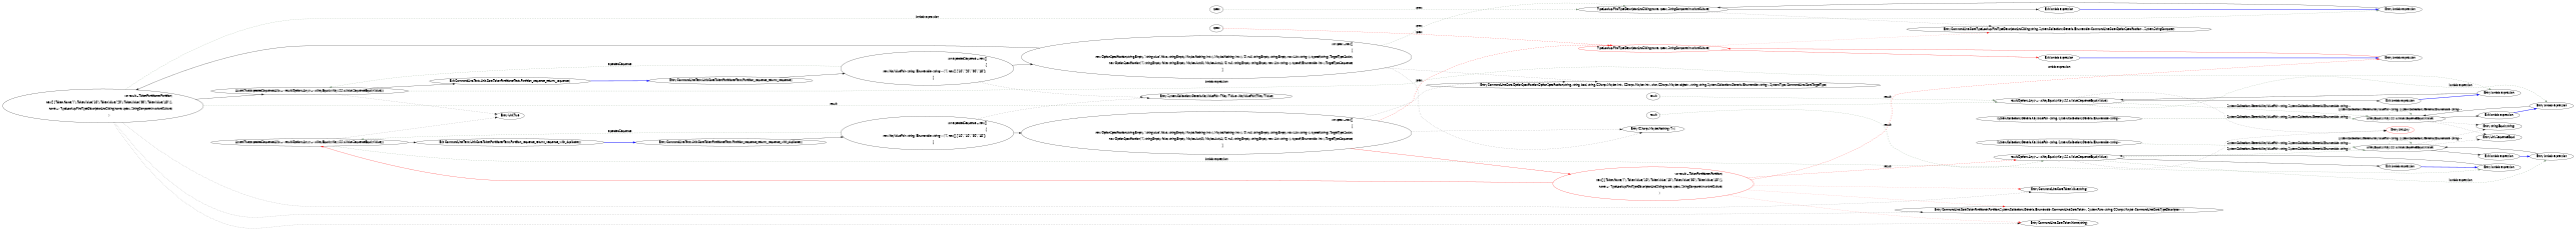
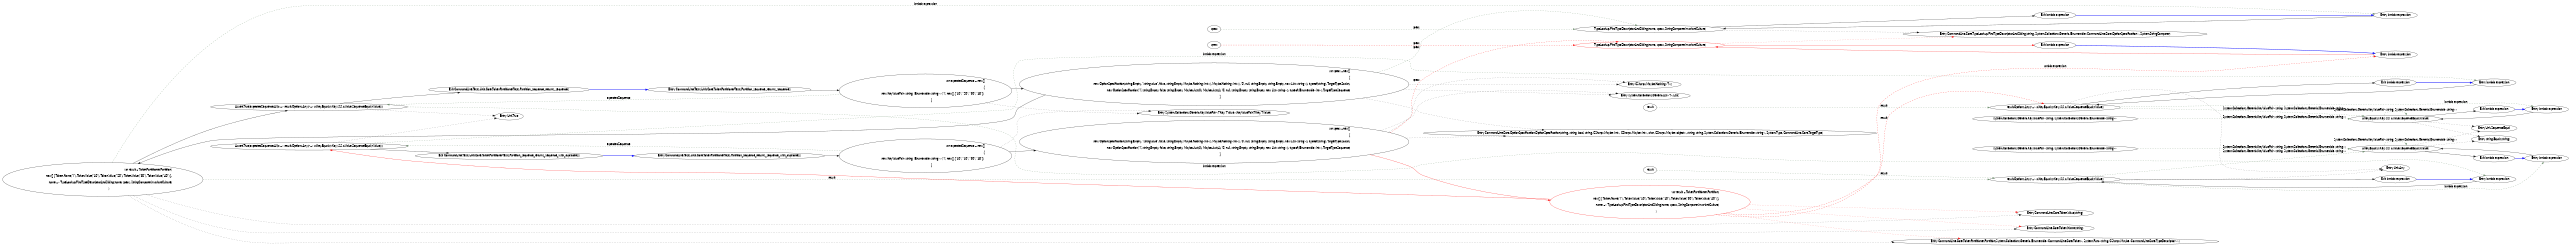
  digraph {
    fontname=Lato
    rankdir=LR
    node [fontname=Lato cluster="lambda expression"]
    edge [fontname=Lato style=dotted]
    n1 [label=specs cluster=""]
    n2 [label="TypeLookup.FindTypeDescriptorAndSibling(name, specs, StringComparer.InvariantCulture)" span="30-30"]
    n3 [label="Exit lambda expression" span="30-30"]
    n4 [cluster="CommandLine.Core.TypeLookup.FindTypeDescriptorAndSibling(string, System.Collections.Generic.IEnumerable<CommandLine.Core.OptionSpecification>, System.StringComparer)" label="Entry CommandLine.Core.TypeLookup.FindTypeDescriptorAndSibling(string, System.Collections.Generic.IEnumerable<CommandLine.Core.OptionSpecification>, System.StringComparer)" span="11-11"]
    n5 [label=result cluster=""]
    n6 [label="result.Options.Any(r => a.Key.Equals(r.Key) && a.Value.SequenceEqual(r.Value))" span="34-34"]
    n7 [label="a.Key.Equals(r.Key) && a.Value.SequenceEqual(r.Value)" span="34-34"]
    n8 [label="Exit lambda expression" span="34-34"]
-   n9 [cluster="Unk.Any" label="Entry Unk.Any" color=red]
+   n9 [cluster="Unk.Any" label="Entry Unk.Any"]
    n10 [label="Entry lambda expression" span="34-34"]
    n11 [label="System.Collections.Generic.KeyValuePair<string, System.Collections.Generic.IEnumerable<string>>" cluster=""]
    n12 [label="Exit lambda expression" span="34-34"]
    n13 [cluster="string.Equals(string)" label="Entry string.Equals(string)" span="0-0"]
    n14 [cluster="Unk.SequenceEqual" label="Entry Unk.SequenceEqual"]
    n15 [label=specs cluster=""]
    n16 [color=red community=0 label="TypeLookup.FindTypeDescriptorAndSibling(name, specs, StringComparer.InvariantCulture)" span="56-56"]
    n17 [label="Exit lambda expression" span="56-56"]
    n18 [label=result cluster=""]
    n19 [label="result.Options.Any(r => a.Key.Equals(r.Key) && a.Value.SequenceEqual(r.Value))" span="60-60"]
    n20 [label="a.Key.Equals(r.Key) && a.Value.SequenceEqual(r.Value)" span="60-60"]
    n21 [label="Exit lambda expression" span="60-60"]
    n22 [label="Entry lambda expression" span="60-60"]
    n23 [label="System.Collections.Generic.KeyValuePair<string, System.Collections.Generic.IEnumerable<string>>" cluster=""]
    n24 [label="Exit lambda expression" span="60-60"]
    n25 [cluster="CommandLine.Tests.Unit.Core.TokenPartitionerTests.Partition_sequence_returns_sequence()" label="Entry CommandLine.Tests.Unit.Core.TokenPartitionerTests.Partition_sequence_returns_sequence()" span="14-14"]
    n26 [cluster="CommandLine.Tests.Unit.Core.TokenPartitionerTests.Partition_sequence_returns_sequence()" label="var expectedSequence = new[]\r\n                {\r\n                    new KeyValuePair<string, IEnumerable<string>>(''i'', new[] {''10'', ''20'', ''30'', ''40''}) \r\n                }" span="17-20"]
    n27 [cluster="CommandLine.Tests.Unit.Core.TokenPartitionerTests.Partition_sequence_returns_sequence()" label="var specs =new[]\r\n                {\r\n                    new OptionSpecification(string.Empty, ''stringvalue'', false, string.Empty, Maybe.Nothing<int>(), Maybe.Nothing<int>(), '\0', null, string.Empty, string.Empty, new List<string>(), typeof(string), TargetType.Scalar),\r\n                    new OptionSpecification(''i'', string.Empty, false, string.Empty, Maybe.Just(3), Maybe.Just(4), '\0', null, string.Empty, string.Empty, new List<string>(), typeof(IEnumerable<int>), TargetType.Sequence)\r\n                }" span="21-25"]
    n28 [cluster="System.Collections.Generic.KeyValuePair<TKey, TValue>.KeyValuePair(TKey, TValue)" label="Entry System.Collections.Generic.KeyValuePair<TKey, TValue>.KeyValuePair(TKey, TValue)" span="0-0"]
    n29 [cluster="CommandLine.Tests.Unit.Core.TokenPartitionerTests.Partition_sequence_returns_sequence()" label="Assert.True(expectedSequence.All(a => result.Options.Any(r => a.Key.Equals(r.Key) && a.Value.SequenceEqual(r.Value))))" span="34-34"]
    n30 [cluster="CommandLine.Tests.Unit.Core.TokenPartitionerTests.Partition_sequence_returns_sequence()" label="var result = TokenPartitioner.Partition(\r\n                new[] { Token.Name(''i''), Token.Value(''10''), Token.Value(''20''), Token.Value(''30''), Token.Value(''40'') },\r\n                name => TypeLookup.FindTypeDescriptorAndSibling(name, specs, StringComparer.InvariantCulture)\r\n                )" span="28-31"]
    n31 [cluster="CommandLine.Core.OptionSpecification.OptionSpecification(string, string, bool, string, CSharpx.Maybe<int>, CSharpx.Maybe<int>, char, CSharpx.Maybe<object>, string, string, System.Collections.Generic.IEnumerable<string>, System.Type, CommandLine.Core.TargetType)" label="Entry CommandLine.Core.OptionSpecification.OptionSpecification(string, string, bool, string, CSharpx.Maybe<int>, CSharpx.Maybe<int>, char, CSharpx.Maybe<object>, string, string, System.Collections.Generic.IEnumerable<string>, System.Type, CommandLine.Core.TargetType)" span="16-16"]
    n32 [cluster="CSharpx.Maybe.Nothing<T>()" label="Entry CSharpx.Maybe.Nothing<T>()" span="116-116"]
+   n33 [cluster="System.Collections.Generic.List<T>.List()" label="Entry System.Collections.Generic.List<T>.List()" span="0-0"]
    n34 [cluster="CommandLine.Tests.Unit.Core.TokenPartitionerTests.Partition_sequence_returns_sequence()" label="Exit CommandLine.Tests.Unit.Core.TokenPartitionerTests.Partition_sequence_returns_sequence()" span="14-14"]
    n35 [cluster="Unk.True" label="Entry Unk.True"]
    n36 [label="Entry lambda expression" span="34-34"]
    n37 [cluster="CommandLine.Core.Token.Name(string)" label="Entry CommandLine.Core.Token.Name(string)" span="19-19"]
    n38 [cluster="CommandLine.Core.Token.Value(string)" label="Entry CommandLine.Core.Token.Value(string)" span="24-24"]
    n39 [cluster="CommandLine.Core.TokenPartitioner.Partition(System.Collections.Generic.IEnumerable<CommandLine.Core.Token>, System.Func<string, CSharpx.Maybe<CommandLine.Core.TypeDescriptor>>)" label="Entry CommandLine.Core.TokenPartitioner.Partition(System.Collections.Generic.IEnumerable<CommandLine.Core.Token>, System.Func<string, CSharpx.Maybe<CommandLine.Core.TypeDescriptor>>)" span="12-12"]
    n40 [label="Entry lambda expression" span="30-30"]
    n41 [cluster="CommandLine.Tests.Unit.Core.TokenPartitionerTests.Partition_sequence_returns_sequence_with_duplicates()" label="Entry CommandLine.Tests.Unit.Core.TokenPartitionerTests.Partition_sequence_returns_sequence_with_duplicates()" span="40-40"]
    n42 [cluster="CommandLine.Tests.Unit.Core.TokenPartitionerTests.Partition_sequence_returns_sequence_with_duplicates()" label="var expectedSequence = new[]\r\n                {\r\n                    new KeyValuePair<string, IEnumerable<string>>(''i'', new[] {''10'', ''10'', ''30'', ''40''}) \r\n                }" span="43-46"]
    n43 [cluster="CommandLine.Tests.Unit.Core.TokenPartitionerTests.Partition_sequence_returns_sequence_with_duplicates()" label="var specs =new[]\r\n                {\r\n                    new OptionSpecification(string.Empty, ''stringvalue'', false, string.Empty, Maybe.Nothing<int>(), Maybe.Nothing<int>(), '\0', null, string.Empty, string.Empty, new List<string>(), typeof(string), TargetType.Scalar),\r\n                    new OptionSpecification(''i'', string.Empty, false, string.Empty, Maybe.Just(3), Maybe.Just(4), '\0', null, string.Empty, string.Empty, new List<string>(), typeof(IEnumerable<int>), TargetType.Sequence)\r\n                }" span="47-51"]
    n44 [cluster="CommandLine.Tests.Unit.Core.TokenPartitionerTests.Partition_sequence_returns_sequence_with_duplicates()" label="Assert.True(expectedSequence.All(a => result.Options.Any(r => a.Key.Equals(r.Key) && a.Value.SequenceEqual(r.Value))))" span="60-60"]
    n45 [cluster="CommandLine.Tests.Unit.Core.TokenPartitionerTests.Partition_sequence_returns_sequence_with_duplicates()" color=red community=0 label="var result = TokenPartitioner.Partition(\r\n                new[] { Token.Name(''i''), Token.Value(''10''), Token.Value(''10''), Token.Value(''30''), Token.Value(''40'') },\r\n                name => TypeLookup.FindTypeDescriptorAndSibling(name, specs, StringComparer.InvariantCulture)\r\n                )" span="54-57"]
    n46 [cluster="CommandLine.Tests.Unit.Core.TokenPartitionerTests.Partition_sequence_returns_sequence_with_duplicates()" label="Exit CommandLine.Tests.Unit.Core.TokenPartitionerTests.Partition_sequence_returns_sequence_with_duplicates()" span="40-40"]
    n47 [label="Entry lambda expression" span="60-60"]
    n48 [label="Entry lambda expression" span="56-56"]
    n1 -> n2 [color=darkseagreen4 label=specs style=dashed]
    n2 -> n3 [style=solid]
    n2 -> n4
    n3 -> n40 [color=blue style=bold]
    n5 -> n6 [color=darkseagreen4 label=result style=dashed]
    n6 -> n7 [color=darkseagreen4 label="System.Collections.Generic.KeyValuePair<string, System.Collections.Generic.IEnumerable<string>>" style=dashed]
    n6 -> n8 [style=solid]
    n6 -> n9
    n6 -> n10 [color=darkseagreen4 label="lambda expression" style=dashed]
    n7 -> n7 [color=darkseagreen4 label="System.Collections.Generic.KeyValuePair<string, System.Collections.Generic.IEnumerable<string>>" style=dashed]
    n7 -> n12 [style=solid]
    n7 -> n13
    n7 -> n14
    n8 -> n36 [color=blue style=bold]
    n10 -> n7 [style=solid]
    n11 -> n7 [color=darkseagreen4 label="System.Collections.Generic.KeyValuePair<string, System.Collections.Generic.IEnumerable<string>>" style=dashed]
    n12 -> n10 [color=blue style=bold]
    n15 -> n16 [color=red label=specs style=dashed]
    n16 -> n4 [color=red]
    n16 -> n17 [color=red style=solid]
    n17 -> n48 [color=blue style=bold]
    n18 -> n19 [color=darkseagreen4 label=result style=dashed]
    n19 -> n9
    n19 -> n20 [color=darkseagreen4 label="System.Collections.Generic.KeyValuePair<string, System.Collections.Generic.IEnumerable<string>>" style=dashed]
    n19 -> n21 [style=solid]
    n19 -> n22 [color=darkseagreen4 label="lambda expression" style=dashed]
    n20 -> n13
    n20 -> n14
    n20 -> n20 [color=darkseagreen4 label="System.Collections.Generic.KeyValuePair<string, System.Collections.Generic.IEnumerable<string>>" style=dashed]
    n20 -> n24 [style=solid]
    n21 -> n47 [color=blue style=bold]
    n22 -> n20 [style=solid]
    n23 -> n20 [color=darkseagreen4 label="System.Collections.Generic.KeyValuePair<string, System.Collections.Generic.IEnumerable<string>>" style=dashed]
    n24 -> n22 [color=blue style=bold]
    n25 -> n26 [style=solid]
    n26 -> n27 [style=solid]
    n26 -> n28
    n26 -> n29 [color=darkseagreen4 label=expectedSequence style=dashed]
    n27 -> n2 [color=darkseagreen4 label=specs style=dashed]
    n27 -> n30 [style=solid]
    n27 -> n31
    n27 -> n32
+   n27 -> n33
    n29 -> n34 [style=solid]
    n29 -> n35
    n29 -> n36 [color=darkseagreen4 label="lambda expression" style=dashed]
    n30 -> n6 [color=darkseagreen4 label=result style=dashed]
    n30 -> n29 [style=solid]
    n30 -> n37
    n30 -> n38
    n30 -> n39
    n30 -> n40 [color=darkseagreen4 label="lambda expression" style=dashed]
    n34 -> n25 [color=blue style=bold]
    n36 -> n6 [style=solid]
    n40 -> n2 [style=solid]
    n41 -> n42 [style=solid]
    n42 -> n28
    n42 -> n43 [style=solid]
    n42 -> n44 [color=darkseagreen4 label=expectedSequence style=dashed]
    n43 -> n16 [color=red label=specs style=dashed]
    n43 -> n31
    n43 -> n32
+   n43 -> n33
    n43 -> n45 [color=red style=solid]
    n44 -> n35
    n44 -> n46 [style=solid]
    n44 -> n47 [color=darkseagreen4 label="lambda expression" style=dashed]
    n45 -> n19 [color=red label=result style=dashed]
    n45 -> n37 [color=red]
    n45 -> n38 [color=red]
    n45 -> n39 [color=red]
    n45 -> n44 [color=red style=solid]
    n45 -> n48 [color=red label="lambda expression" style=dashed]
    n46 -> n41 [color=blue style=bold]
    n47 -> n19 [style=solid]
    n48 -> n16 [color=red style=solid]
  }
